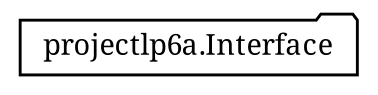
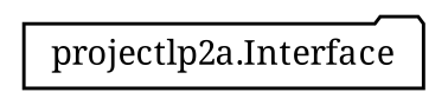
  digraph {
    rankdir=TB
    fontname="Noto Serif"
-   n1 [color=black fillcolor=white fontname="Noto Serif" fontsize=10 height=0.2 label="projectlp6a.Interface" shape=folder style=filled width=0.4]
+   n1 [color=black fillcolor=white fontname="Noto Serif" fontsize=10 height=0.2 label="projectlp2a.Interface" shape=folder style=filled width=0.4]
  }
